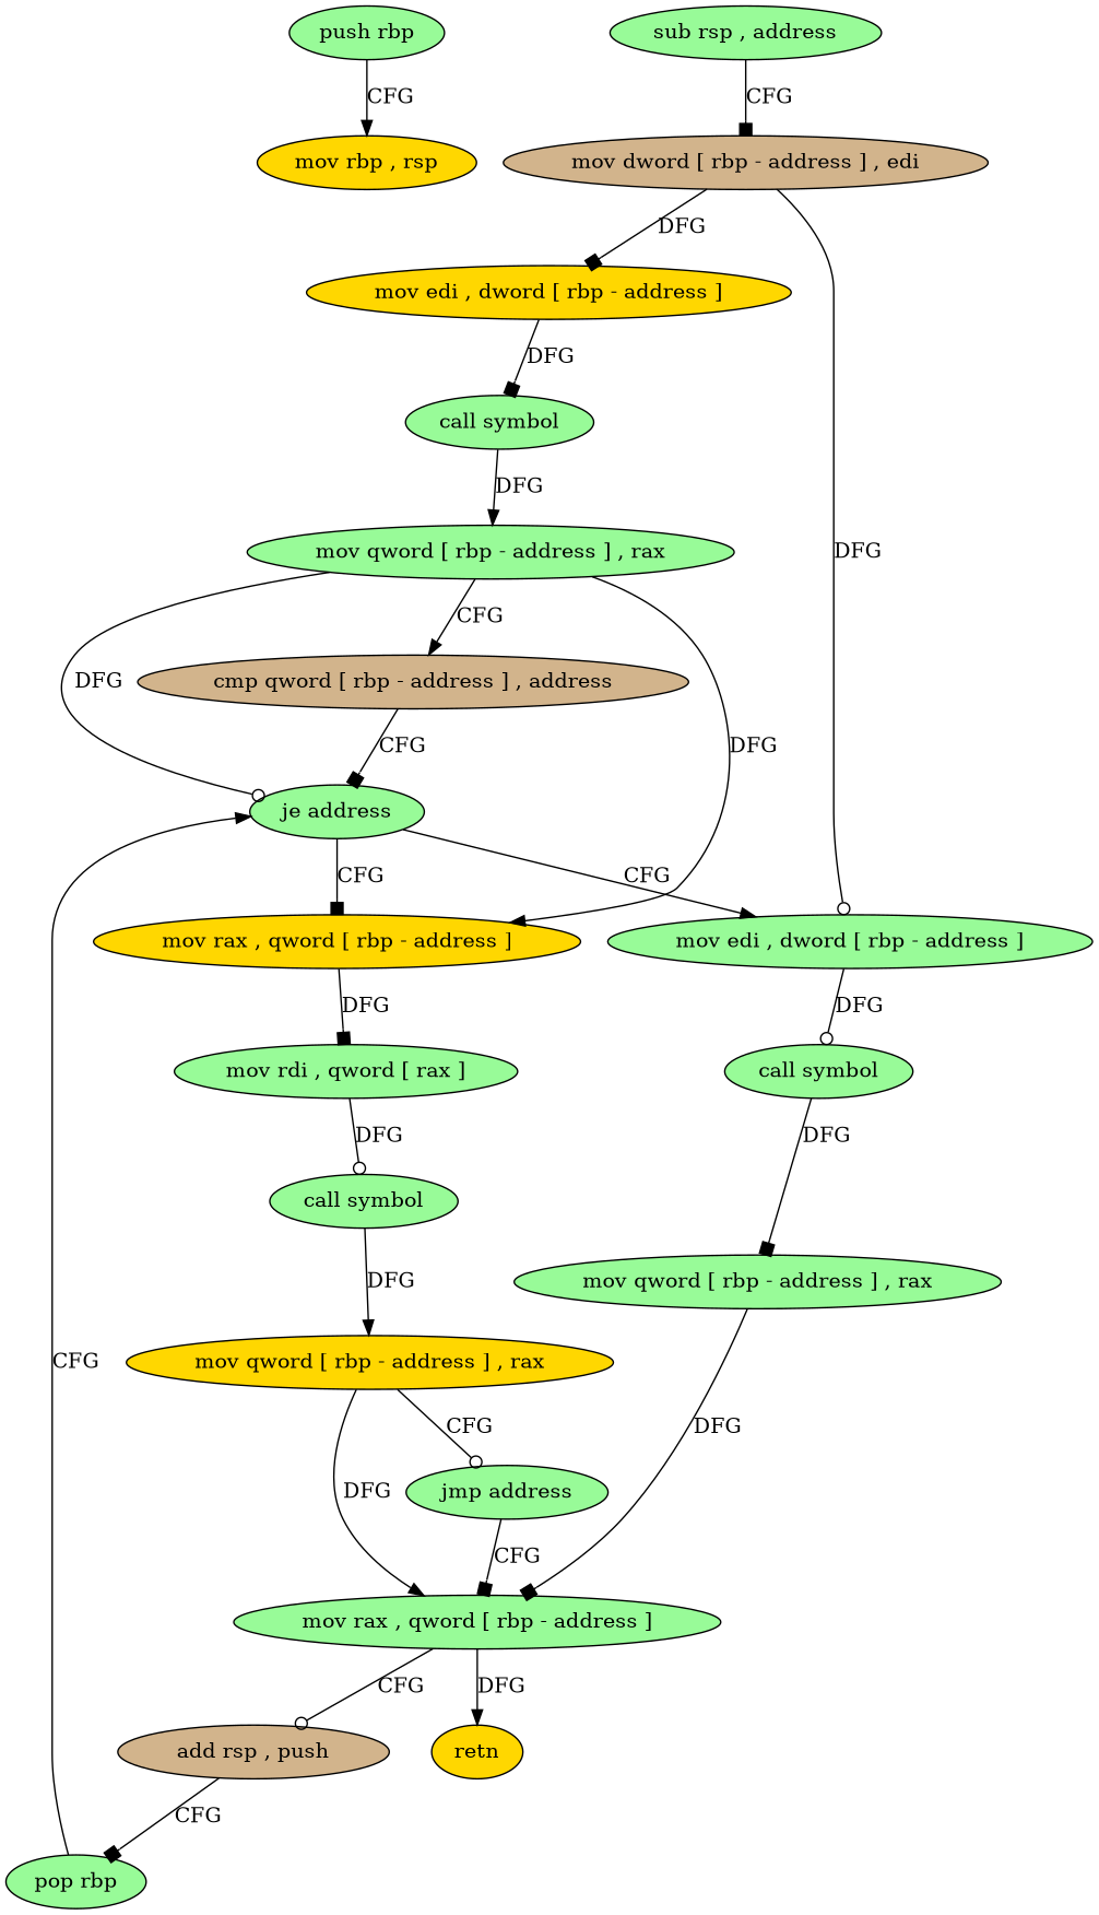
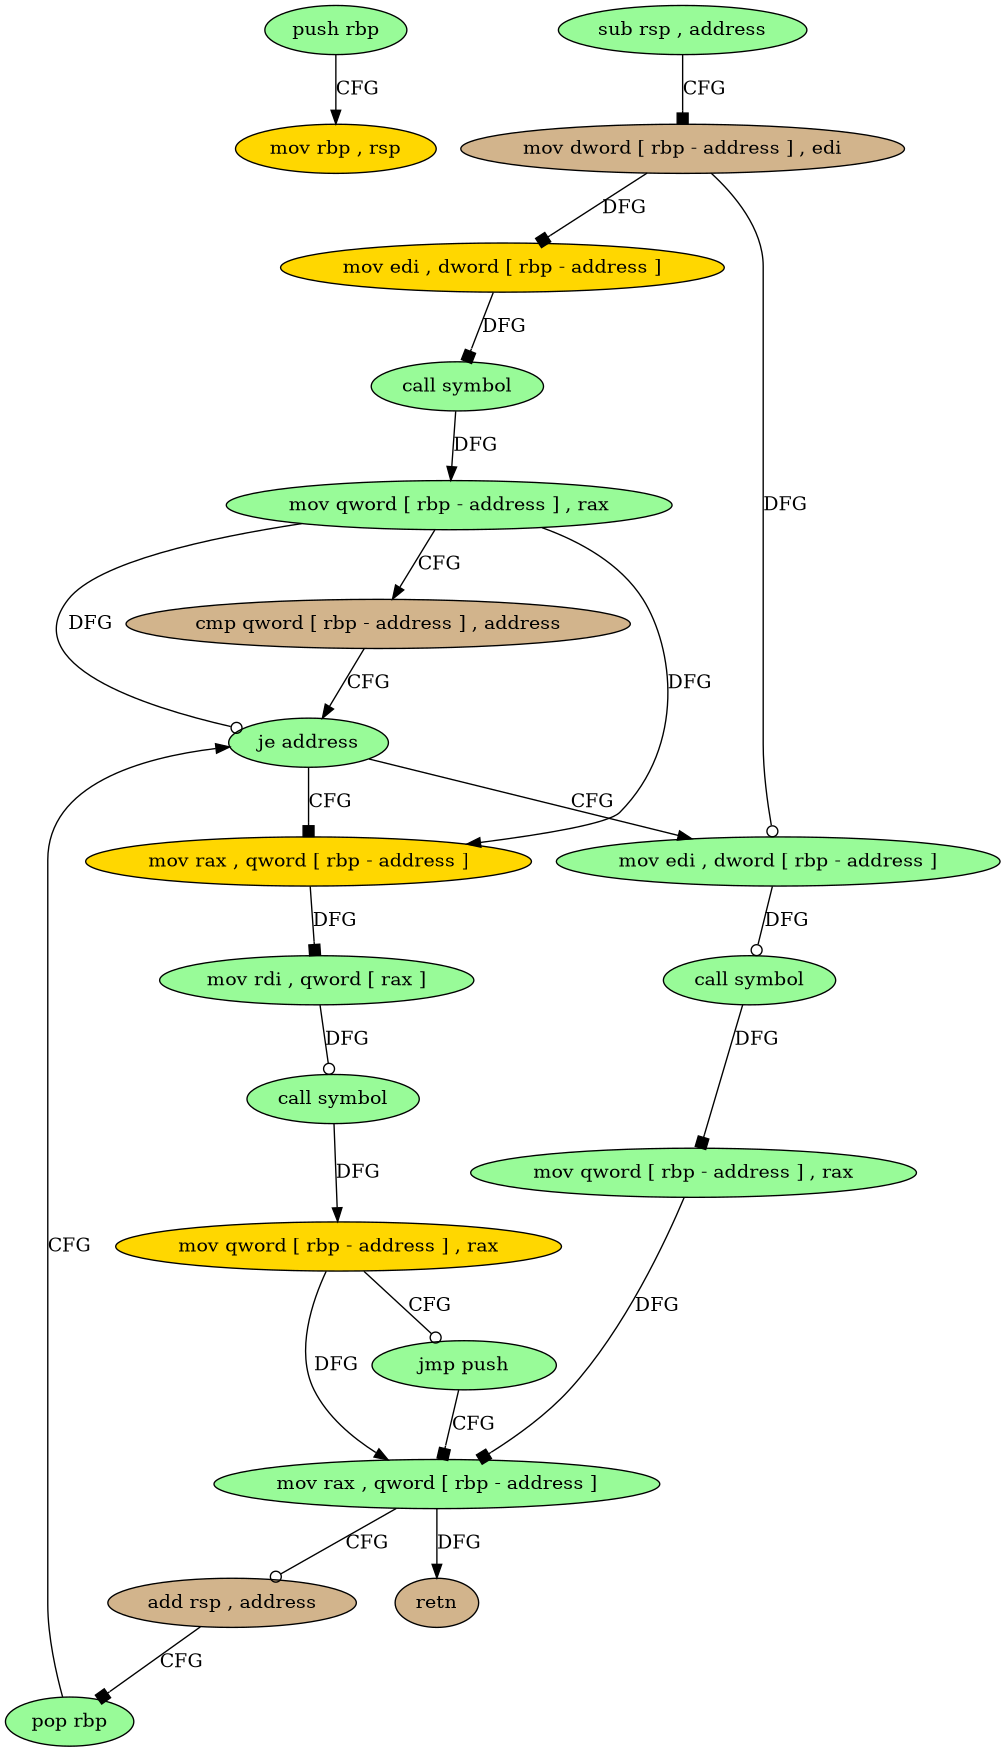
  digraph {
    node [fillcolor=palegreen style=filled]
    edge [arrowhead=normal]
    n1 [label="push rbp"]
    n2 [fillcolor=gold label="mov rbp , rsp"]
    n3 [label="sub rsp , address"]
    n4 [fillcolor=tan label="mov dword [ rbp - address ] , edi"]
    n5 [fillcolor=gold label="mov edi , dword [ rbp - address ]"]
    n6 [label="mov edi , dword [ rbp - address ]"]
    n7 [label="call symbol"]
    n8 [label="call symbol"]
    n9 [label="mov qword [ rbp - address ] , rax"]
    n10 [fillcolor=tan label="cmp qword [ rbp - address ] , address"]
    n11 [label="je address"]
    n12 [fillcolor=gold label="mov rax , qword [ rbp - address ]"]
    n13 [label="mov rdi , qword [ rax ]"]
    n14 [label="mov qword [ rbp - address ] , rax"]
    n15 [label="call symbol"]
    n16 [label="mov rax , qword [ rbp - address ]"]
-   n17 [fillcolor=tan label="add rsp , push"]
-   n18 [fillcolor=gold label=retn]
+   n17 [fillcolor=tan label="add rsp , address"]
+   n18 [fillcolor=tan label=retn]
    n19 [label="pop rbp"]
    n20 [fillcolor=gold label="mov qword [ rbp - address ] , rax"]
-   n21 [label="jmp address"]
+   n21 [label="jmp push"]
    n1 -> n2 [label=CFG]
    n3 -> n4 [arrowhead=box label=CFG]
    n4 -> n5 [arrowhead=box label=DFG]
    n4 -> n6 [arrowhead=odot label=DFG]
    n5 -> n7 [arrowhead=box label=DFG]
    n6 -> n8 [arrowhead=odot label=DFG]
    n7 -> n9 [label=DFG]
    n8 -> n14 [arrowhead=box label=DFG]
    n9 -> n10 [label=CFG]
    n9 -> n11 [arrowhead=odot label=DFG]
    n9 -> n12 [label=DFG]
-   n10 -> n11 [arrowhead=box label=CFG]
+   n10 -> n11 [label=CFG]
    n11 -> n6 [label=CFG]
    n11 -> n12 [arrowhead=box label=CFG]
    n12 -> n13 [arrowhead=box label=DFG]
    n13 -> n15 [arrowhead=odot label=DFG]
    n14 -> n16 [arrowhead=box label=DFG]
    n15 -> n20 [label=DFG]
    n16 -> n17 [arrowhead=odot label=CFG]
    n16 -> n18 [label=DFG]
    n17 -> n19 [arrowhead=box label=CFG]
    n19 -> n11 [label=CFG]
    n20 -> n16 [label=DFG]
    n20 -> n21 [arrowhead=odot label=CFG]
    n21 -> n16 [arrowhead=box label=CFG]
  }
